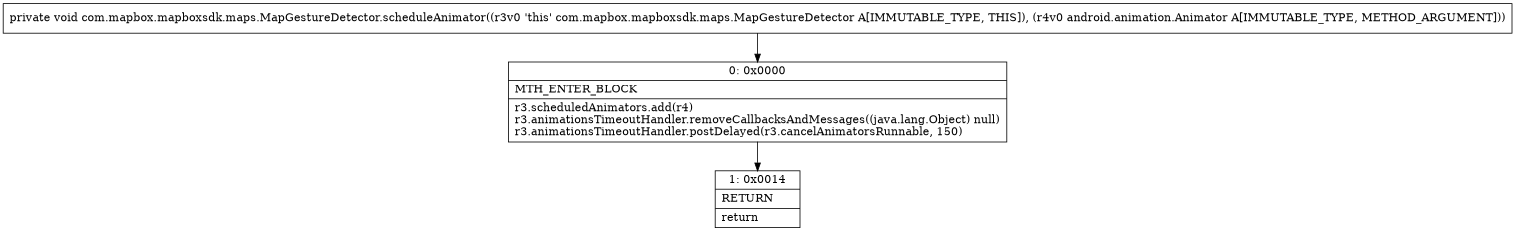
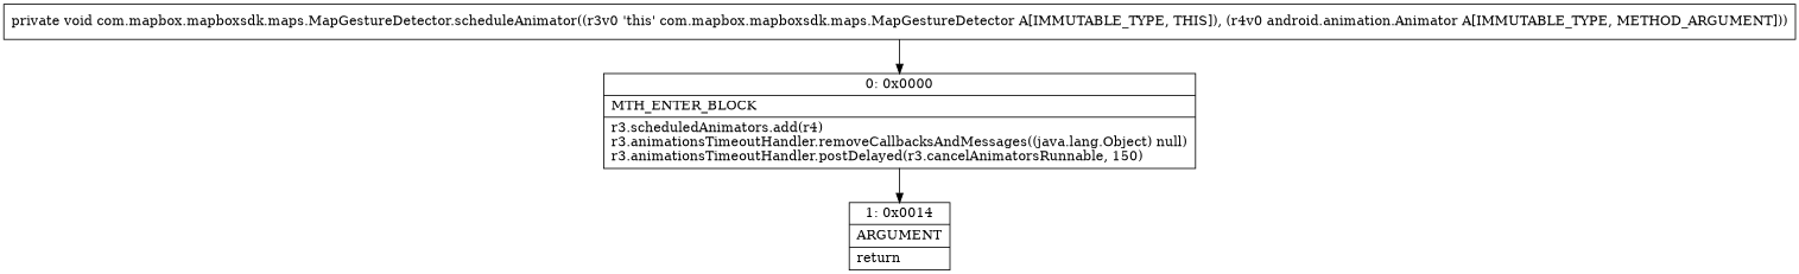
  digraph {
    node [shape=record]
    n1 [label="{0\:\ 0x0000|MTH_ENTER_BLOCK\l|r3.scheduledAnimators.add(r4)\lr3.animationsTimeoutHandler.removeCallbacksAndMessages((java.lang.Object) null)\lr3.animationsTimeoutHandler.postDelayed(r3.cancelAnimatorsRunnable, 150)\l}"]
-   n2 [label="{1\:\ 0x0014|RETURN\l|return\l}"]
+   n2 [label="{1\:\ 0x0014|ARGUMENT\l|return\l}"]
    n3 [label="{private void com.mapbox.mapboxsdk.maps.MapGestureDetector.scheduleAnimator((r3v0 'this' com.mapbox.mapboxsdk.maps.MapGestureDetector A[IMMUTABLE_TYPE, THIS]), (r4v0 android.animation.Animator A[IMMUTABLE_TYPE, METHOD_ARGUMENT])) }"]
    n1 -> n2
    n3 -> n1
  }
